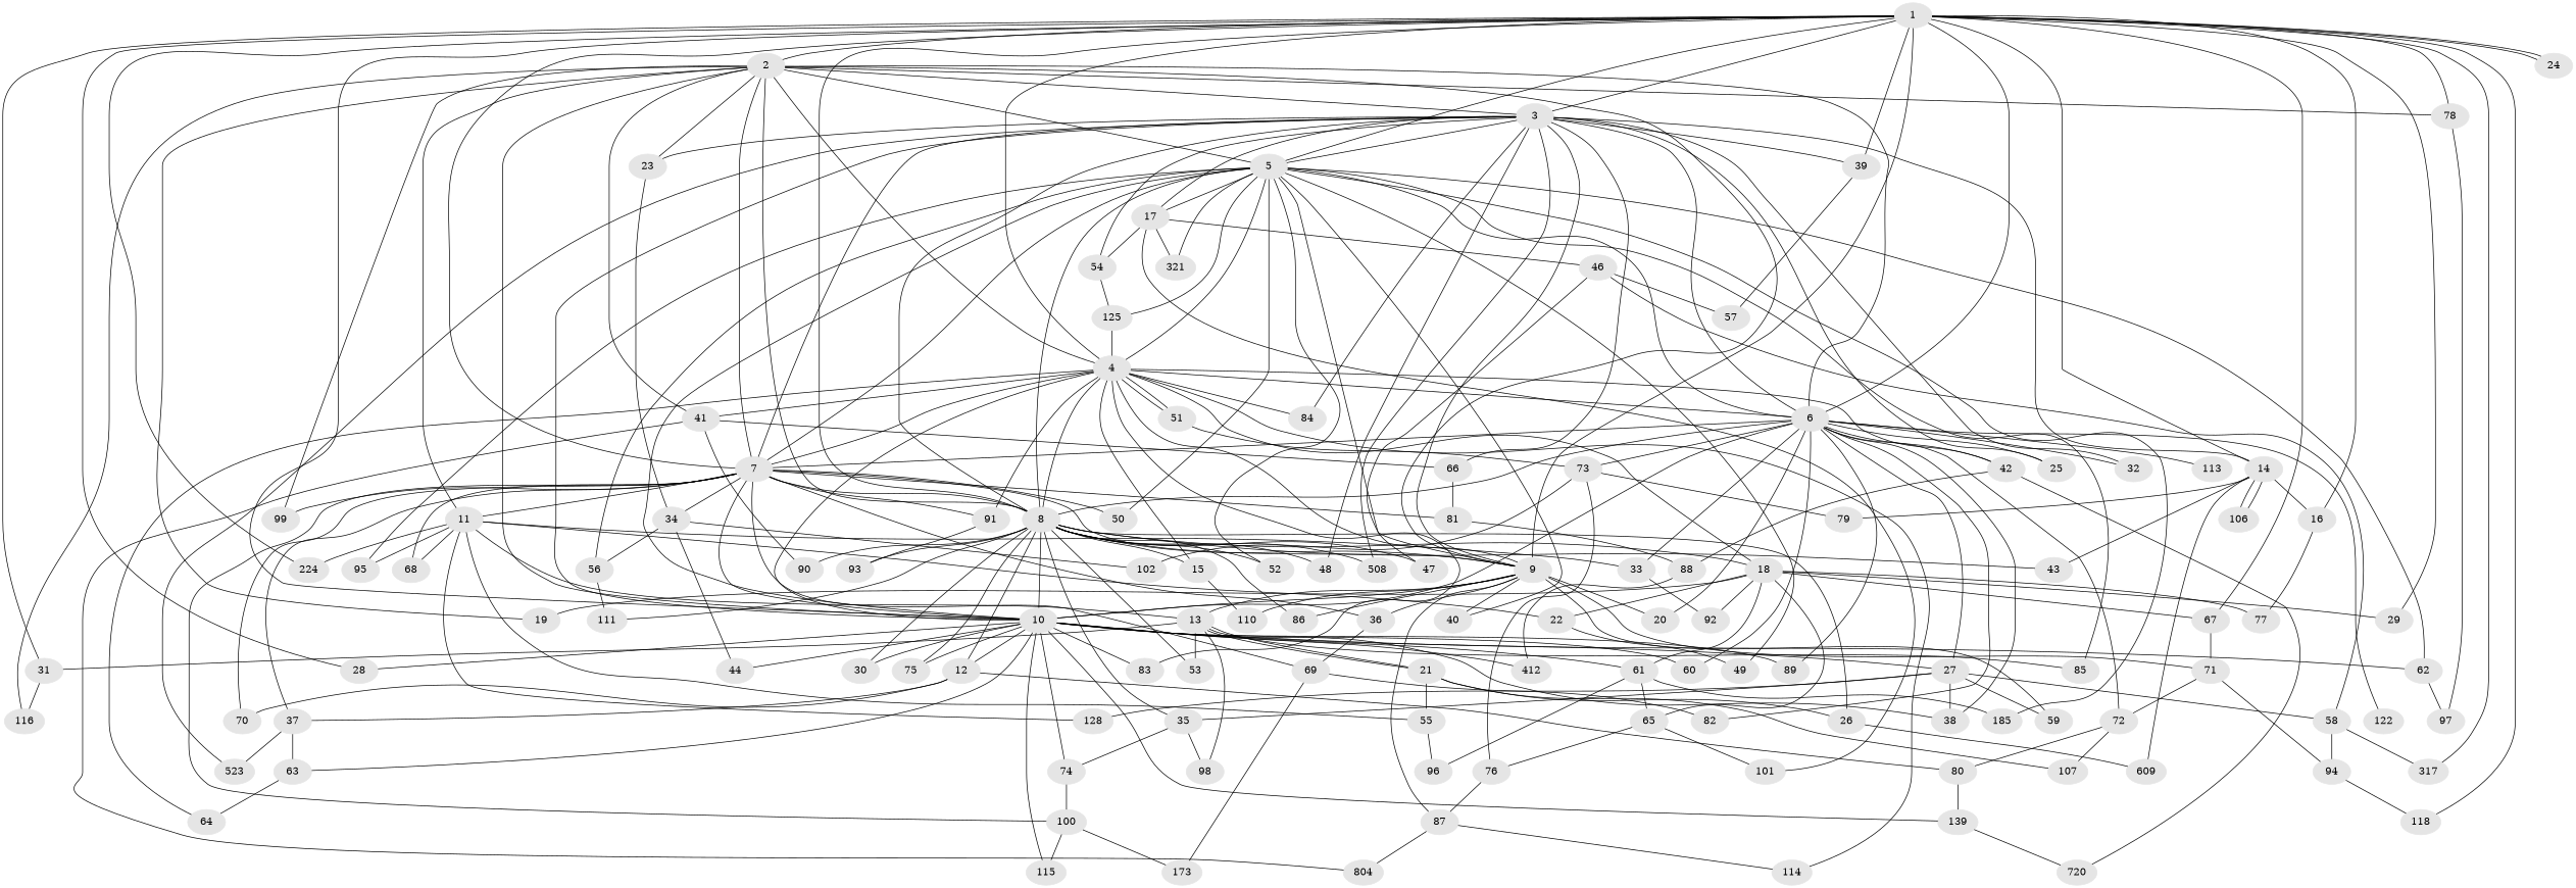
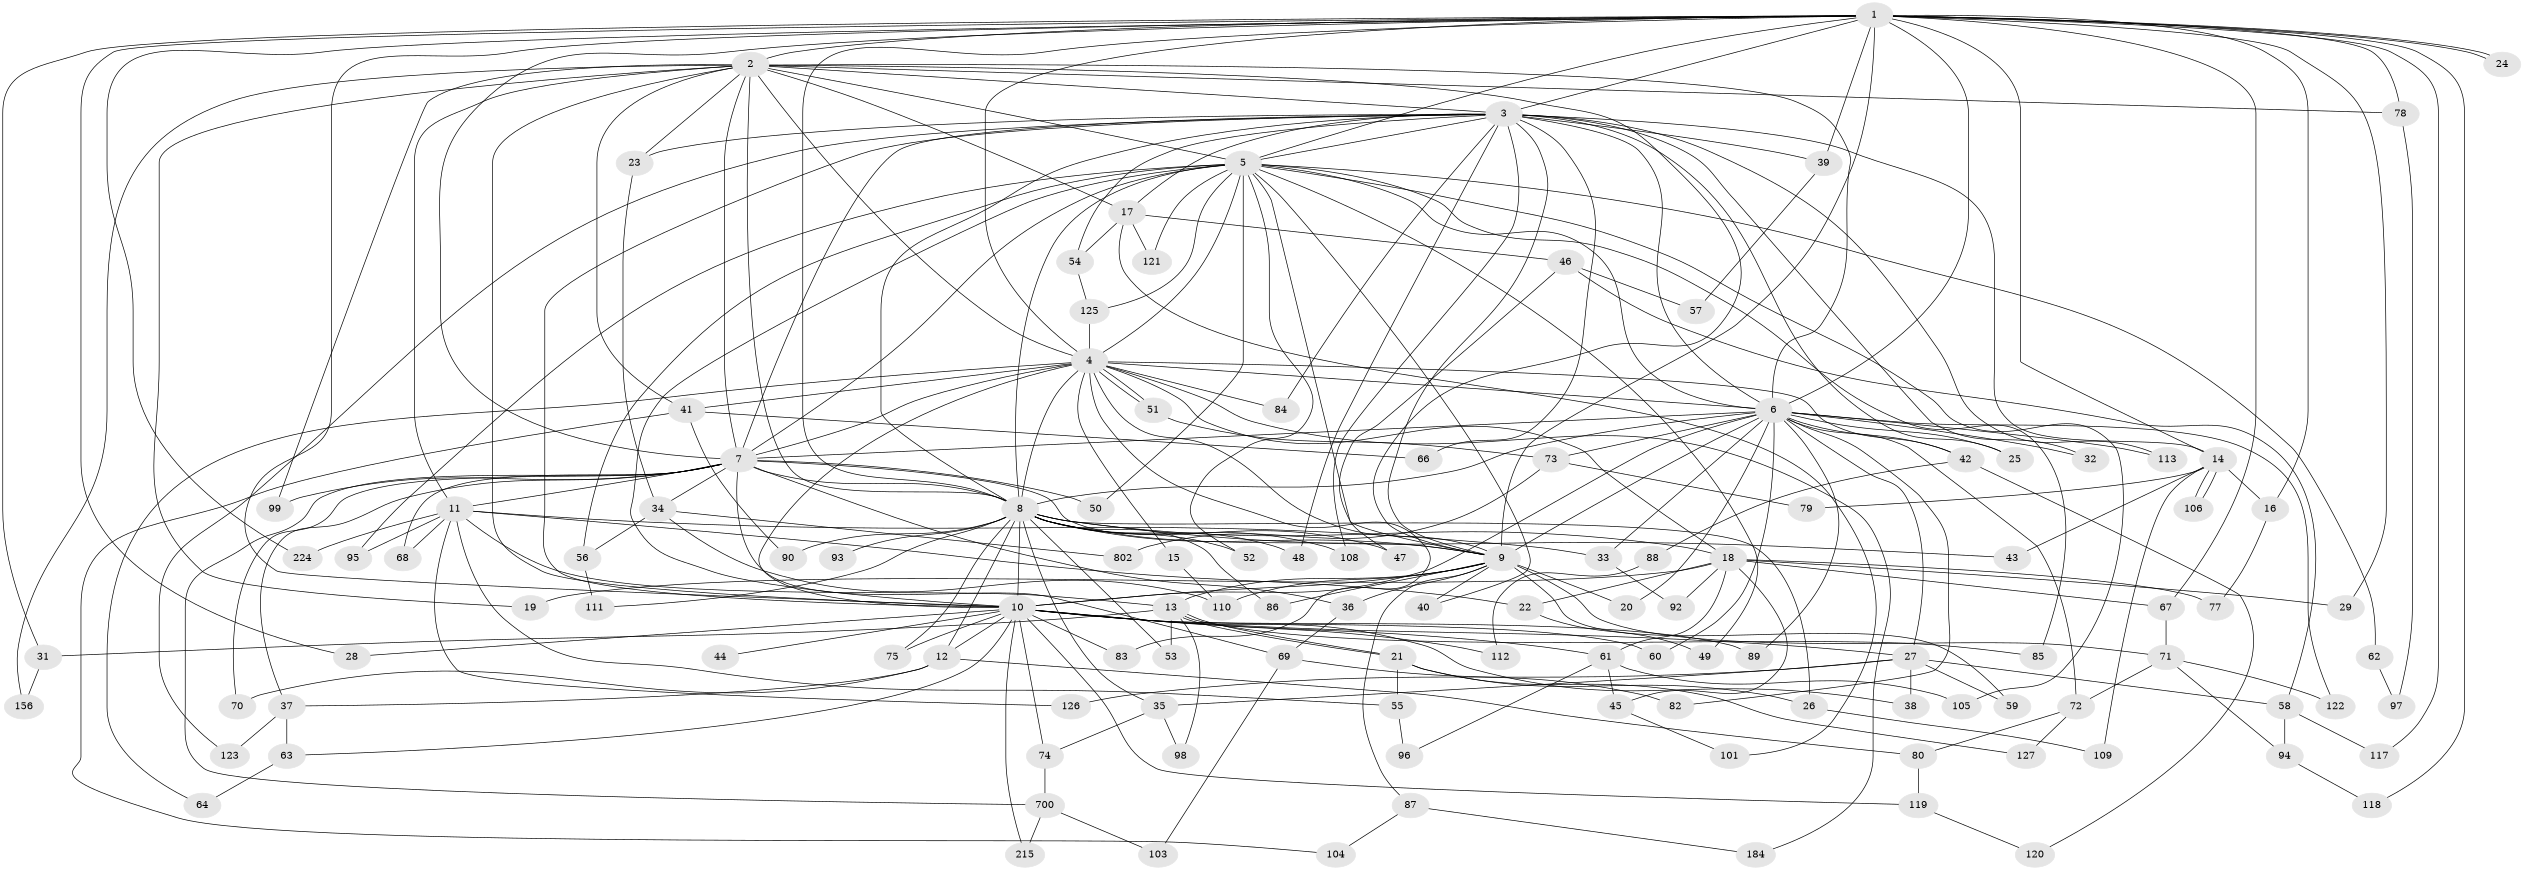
  graph {
    node [color=gray90 style=filled]
    1
    2
    3
    4
    5
    6
    7
    8
    9
    10
    14
    16
    24
    28
    29
    31
    39
    67
    78
-   117 [label=317]
+   117
    118
    n22 [label=224]
    11
    17
    19
    23
    41
    99
-   116
+   116 [label=156]
    25
    32
    48
    54
    66
    84
-   108 [label=508]
+   108
    113
-   123 [label=523]
+   123
    15
    18
    42
    51
    64
    83
-   91
-   114
+   114 [label=184]
    40
    49
    50
    52
    56
    62
    85
    95
-   105 [label=185]
-   121 [label=321]
+   105
+   121
    125
    20
    27
    33
    60
    72
    73
    82
    89
    122
    34
    36
    37
    68
    69
    70
-   81
-   100
+   100 [label=700]
    12
    26
-   30
    35
    43
    47
    53
    75
    86
    90
    93
    111
    13
    59
    71
    87
    110
    38
    44
    61
    63
    74
-   112 [label=412]
-   115
-   119 [label=139]
+   112
+   115 [label=215]
+   119
    79
    106
-   109 [label=609]
+   109
    77
    57
    46
    58
    97
    22
    55
-   126 [label=128]
+   126
    101
-   104 [label=804]
-   65
+   104
+   65 [label=45]
    92
    88
-   120 [label=720]
+   120
    80
-   107
-   102
-   76
-   103 [label=173]
+   107 [label=127]
+   102 [label=802]
+   103
    98
    21
    94
    96
    1 -- 2
    1 -- 3
    1 -- 4
    1 -- 5
    1 -- 6
    1 -- 7
    1 -- 8
    1 -- 9
    1 -- 10
    1 -- 14
    1 -- 16
    1 -- 24
    1 -- 24
    1 -- 28
    1 -- 29
    1 -- 31
    1 -- 39
    1 -- 67
    1 -- 78
    1 -- 117
    1 -- 118
    1 -- n22
    2 -- 3
    2 -- 4
    2 -- 5
    2 -- 6
    2 -- 7
    2 -- 8
    2 -- 9
    2 -- 10
    2 -- 78
    2 -- 11
-   5 -- 17
+   2 -- 17
    2 -- 19
    2 -- 23
    2 -- 41
    2 -- 99
    2 -- 116
    3 -- 5
    3 -- 6
    3 -- 7
    3 -- 8
    3 -- 9
    3 -- 10
    3 -- 14
    3 -- 39
    3 -- 17
    3 -- 23
    3 -- 25
    3 -- 32
    3 -- 48
    3 -- 54
    3 -- 66
    3 -- 84
    3 -- 108
+   3 -- 113
    3 -- 123
    4 -- 5
    4 -- 6
    4 -- 7
    4 -- 8
    4 -- 9
    4 -- 10
    4 -- 41
    4 -- 84
    4 -- 15
    4 -- 18
    4 -- 42
    4 -- 51
    4 -- 51
    4 -- 64
    4 -- 83
-   4 -- 91
    4 -- 114
    5 -- 6
    5 -- 7
    5 -- 8
    5 -- 9
    5 -- 10
    5 -- 40
    5 -- 49
    5 -- 50
    5 -- 52
    5 -- 56
    5 -- 62
    5 -- 85
    5 -- 95
    5 -- 105
    5 -- 121
    5 -- 125
    6 -- 7
    6 -- 8
-   6 -- 38
+   6 -- 9
    6 -- 10
    6 -- 25
    6 -- 32
    6 -- 113
    6 -- 42
    6 -- 20
    6 -- 27
    6 -- 33
    6 -- 60
    6 -- 72
    6 -- 73
    6 -- 82
    6 -- 89
    6 -- 122
    7 -- 8
    7 -- 9
-   7 -- 10
    7 -- 11
    7 -- 99
-   7 -- 91
    7 -- 50
    7 -- 34
    7 -- 36
    7 -- 37
    7 -- 68
    7 -- 69
    7 -- 70
-   7 -- 81
    7 -- 100
    8 -- 9
    8 -- 10
    8 -- 48
    8 -- 108
-   8 -- 15
    8 -- 18
    8 -- 52
    8 -- 12
    8 -- 26
-   8 -- 30
    8 -- 35
    8 -- 43
    8 -- 47
    8 -- 53
    8 -- 75
    8 -- 86
    8 -- 90
    8 -- 93
    8 -- 111
    9 -- 10
    9 -- 40
    9 -- 20
    9 -- 36
    9 -- 86
    9 -- 13
    9 -- 59
    9 -- 71
    9 -- 87
    9 -- 110
    10 -- 28
    10 -- 83
-   10 -- 62
    10 -- 27
    10 -- 60
    10 -- 89
    10 -- 12
-   10 -- 30
    10 -- 75
    10 -- 38
    10 -- 44
    10 -- 61
    10 -- 63
    10 -- 74
    10 -- 112
    10 -- 115
    10 -- 119
    14 -- 16
    14 -- 43
    14 -- 79
    14 -- 106
    14 -- 106
    14 -- 109
    16 -- 77
    31 -- 116
    39 -- 57
    67 -- 71
    78 -- 97
    11 -- n22
    11 -- 95
    11 -- 33
    11 -- 68
    11 -- 13
    11 -- 22
    11 -- 55
    11 -- 126
    17 -- 54
    17 -- 121
    17 -- 46
    17 -- 101
    23 -- 34
    41 -- 66
    41 -- 90
    41 -- 104
    54 -- 125
-   66 -- 81
    15 -- 110
    18 -- 29
    18 -- 67
    18 -- 19
    18 -- 61
    18 -- 77
    18 -- 22
    18 -- 65
    18 -- 92
    42 -- 88
    42 -- 120
    51 -- 73
-   91 -- 93
    56 -- 111
    62 -- 97
    125 -- 4
    27 -- 35
    27 -- 59
    27 -- 38
    27 -- 58
    27 -- 126
    33 -- 92
    72 -- 80
    72 -- 107
    73 -- 79
    73 -- 102
-   73 -- 76
    34 -- 56
-   34 -- 44
+   34 -- 110
    34 -- 102
    36 -- 69
    37 -- 123
    37 -- 63
    69 -- 82
    69 -- 103
-   81 -- 88
    100 -- 115
    100 -- 103
    12 -- 37
    12 -- 70
    12 -- 80
    26 -- 109
    35 -- 74
    35 -- 98
    13 -- 31
    13 -- 85
    13 -- 53
    13 -- 98
    13 -- 21
    13 -- 21
    71 -- 72
+   71 -- 122
    71 -- 94
    87 -- 114
    87 -- 104
    61 -- 105
    61 -- 65
    61 -- 96
    63 -- 64
    74 -- 100
    119 -- 120
    46 -- 47
    46 -- 57
    46 -- 58
    58 -- 117
    58 -- 94
    22 -- 49
    55 -- 96
    65 -- 101
-   65 -- 76
    88 -- 112
    80 -- 119
-   76 -- 87
    21 -- 26
    21 -- 55
    21 -- 107
    94 -- 118
  }
